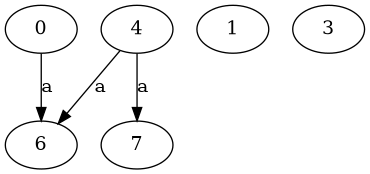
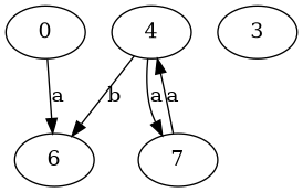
  strict digraph {
    0
    6
-   1
    3
    4
    7
    0 -> 6 [label=a]
-   4 -> 6 [label=a]
+   4 -> 6 [label=b]
    4 -> 7 [label=a]
+   7 -> 4 [label=a]
  }
